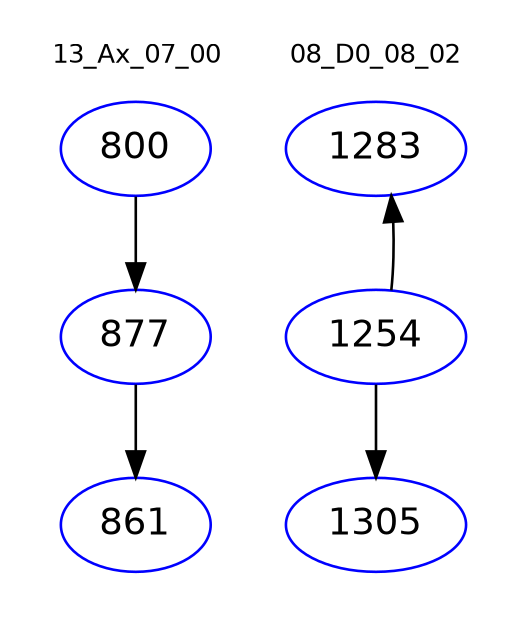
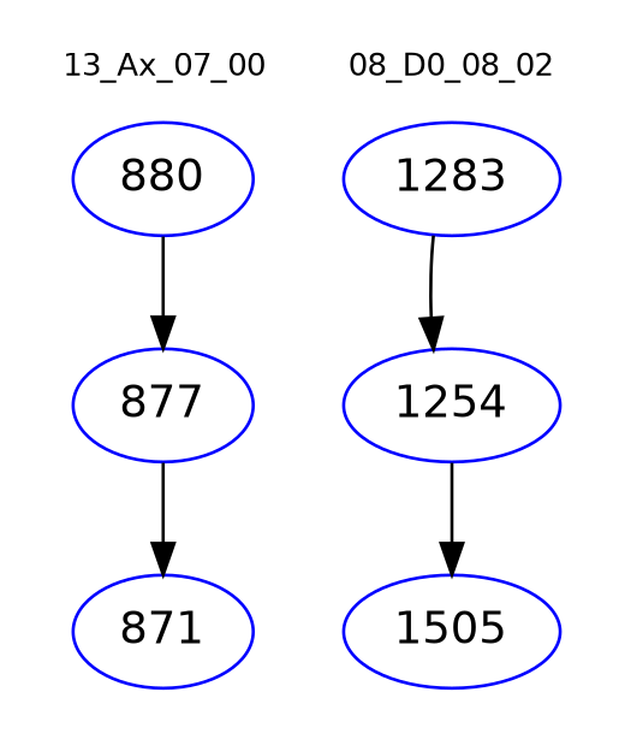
  digraph {
    fontname="DejaVu Sans"
    node [color=blue fontname="DejaVu Sans"]
    edge [color=black fontname="DejaVu Sans"]
-   n1 [label=800]
+   n1 [label=880]
    n2 [label=877]
-   n3 [label=861]
+   n3 [label=871]
    n4 [label=1283]
    n5 [label=1254]
-   n6 [label=1305]
+   n6 [label=1505]
    subgraph cluster_1 {
      color=white
      fontsize=10
      label="13_Ax_07_00"
      n1
      n2
      n3
    }
    subgraph cluster_2 {
      color=white
      fontsize=10
      label="08_D0_08_02"
      n4
      n5
      n6
    }
    n1 -> n2
    n2 -> n3
-   n5 -> n4
+   n4 -> n5
    n5 -> n6
  }
